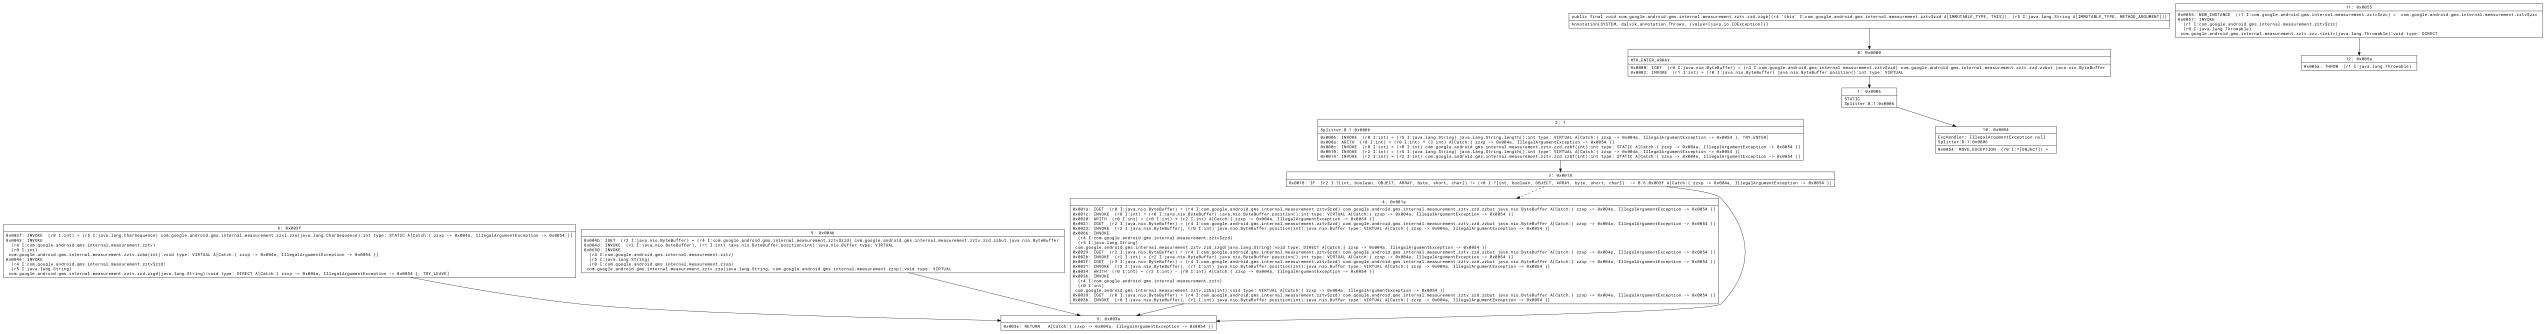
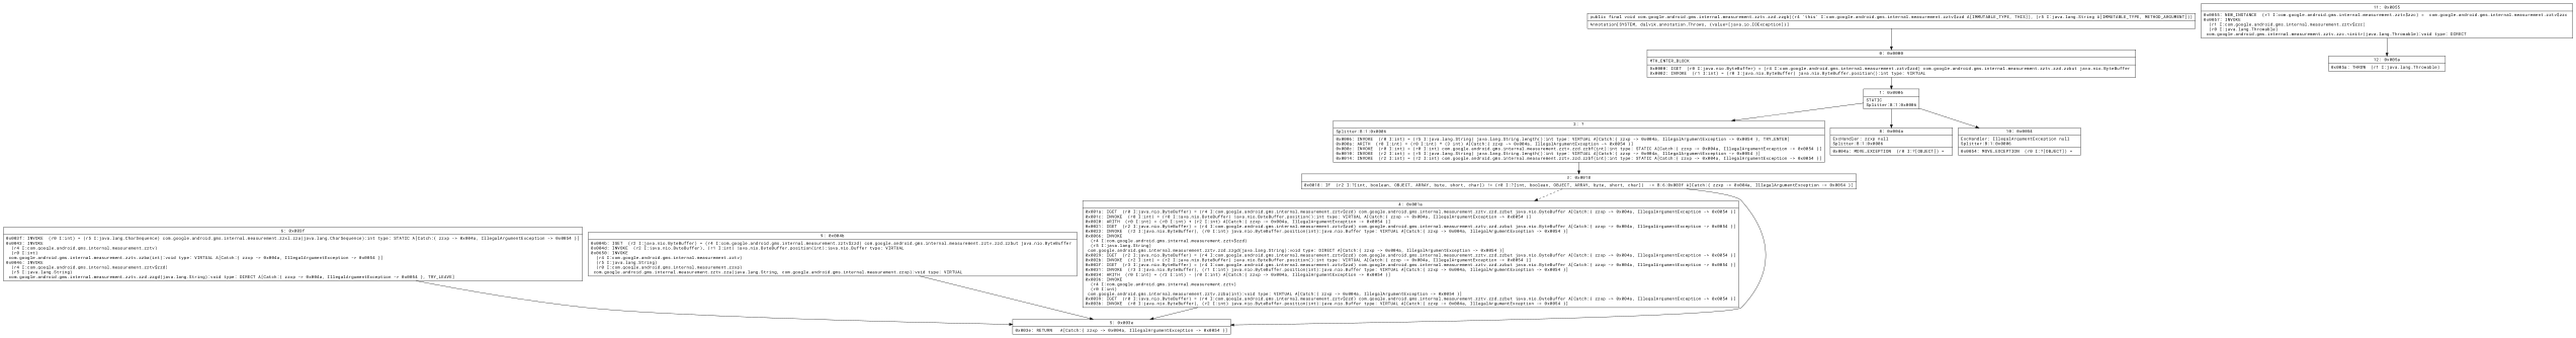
  digraph {
    fontname="Roboto Mono"
    node [fontname="Roboto Mono" shape=record]
    edge [fontname="Roboto Mono"]
-   n1 [label="{0\:\ 0x0000|MTH_ENTER_ARRAY\l|0x0000: IGET  (r0 I:java.nio.ByteBuffer) = (r4 I:com.google.android.gms.internal.measurement.zztv$zzd) com.google.android.gms.internal.measurement.zztv.zzd.zzbut java.nio.ByteBuffer \l0x0002: INVOKE  (r1 I:int) = (r0 I:java.nio.ByteBuffer) java.nio.ByteBuffer.position():int type: VIRTUAL \l}"]
+   n1 [label="{0\:\ 0x0000|MTH_ENTER_BLOCK\l|0x0000: IGET  (r0 I:java.nio.ByteBuffer) = (r4 I:com.google.android.gms.internal.measurement.zztv$zzd) com.google.android.gms.internal.measurement.zztv.zzd.zzbut java.nio.ByteBuffer \l0x0002: INVOKE  (r1 I:int) = (r0 I:java.nio.ByteBuffer) java.nio.ByteBuffer.position():int type: VIRTUAL \l}"]
    n2 [label="{1\:\ 0x0006|STATIC\lSplitter:B:1:0x0006\l}"]
    n3 [label="{2\:\ ?|Splitter:B:1:0x0006\l|0x0006: INVOKE  (r0 I:int) = (r5 I:java.lang.String) java.lang.String.length():int type: VIRTUAL A[Catch:\{ zzxp \-\> 0x004a, IllegalArgumentException \-\> 0x0054 \}, TRY_ENTER]\l0x000a: ARITH  (r0 I:int) = (r0 I:int) * (3 int) A[Catch:\{ zzxp \-\> 0x004a, IllegalArgumentException \-\> 0x0054 \}]\l0x000c: INVOKE  (r0 I:int) = (r0 I:int) com.google.android.gms.internal.measurement.zztv.zzd.zzbf(int):int type: STATIC A[Catch:\{ zzxp \-\> 0x004a, IllegalArgumentException \-\> 0x0054 \}]\l0x0010: INVOKE  (r2 I:int) = (r5 I:java.lang.String) java.lang.String.length():int type: VIRTUAL A[Catch:\{ zzxp \-\> 0x004a, IllegalArgumentException \-\> 0x0054 \}]\l0x0014: INVOKE  (r2 I:int) = (r2 I:int) com.google.android.gms.internal.measurement.zztv.zzd.zzbf(int):int type: STATIC A[Catch:\{ zzxp \-\> 0x004a, IllegalArgumentException \-\> 0x0054 \}]\l}"]
+   n4 [label="{8\:\ 0x004a|ExcHandler: zzxp null\lSplitter:B:1:0x0006\l|0x004a: MOVE_EXCEPTION  (r0 I:?[OBJECT]) =  \l}"]
    n5 [label="{10\:\ 0x0054|ExcHandler: IllegalArgumentException null\lSplitter:B:1:0x0006\l|0x0054: MOVE_EXCEPTION  (r0 I:?[OBJECT]) =  \l}"]
    n6 [label="{3\:\ 0x0018|0x0018: IF  (r2 I:?[int, boolean, OBJECT, ARRAY, byte, short, char]) != (r0 I:?[int, boolean, OBJECT, ARRAY, byte, short, char])  \-\> B:6:0x003f A[Catch:\{ zzxp \-\> 0x004a, IllegalArgumentException \-\> 0x0054 \}]\l}"]
    n7 [label="{4\:\ 0x001a|0x001a: IGET  (r0 I:java.nio.ByteBuffer) = (r4 I:com.google.android.gms.internal.measurement.zztv$zzd) com.google.android.gms.internal.measurement.zztv.zzd.zzbut java.nio.ByteBuffer A[Catch:\{ zzxp \-\> 0x004a, IllegalArgumentException \-\> 0x0054 \}]\l0x001c: INVOKE  (r0 I:int) = (r0 I:java.nio.ByteBuffer) java.nio.ByteBuffer.position():int type: VIRTUAL A[Catch:\{ zzxp \-\> 0x004a, IllegalArgumentException \-\> 0x0054 \}]\l0x0020: ARITH  (r0 I:int) = (r0 I:int) + (r2 I:int) A[Catch:\{ zzxp \-\> 0x004a, IllegalArgumentException \-\> 0x0054 \}]\l0x0021: IGET  (r2 I:java.nio.ByteBuffer) = (r4 I:com.google.android.gms.internal.measurement.zztv$zzd) com.google.android.gms.internal.measurement.zztv.zzd.zzbut java.nio.ByteBuffer A[Catch:\{ zzxp \-\> 0x004a, IllegalArgumentException \-\> 0x0054 \}]\l0x0023: INVOKE  (r2 I:java.nio.ByteBuffer), (r0 I:int) java.nio.ByteBuffer.position(int):java.nio.Buffer type: VIRTUAL A[Catch:\{ zzxp \-\> 0x004a, IllegalArgumentException \-\> 0x0054 \}]\l0x0066: INVOKE  \l  (r4 I:com.google.android.gms.internal.measurement.zztv$zzd)\l  (r5 I:java.lang.String)\l com.google.android.gms.internal.measurement.zztv.zzd.zzgd(java.lang.String):void type: DIRECT A[Catch:\{ zzxp \-\> 0x004a, IllegalArgumentException \-\> 0x0054 \}]\l0x0029: IGET  (r2 I:java.nio.ByteBuffer) = (r4 I:com.google.android.gms.internal.measurement.zztv$zzd) com.google.android.gms.internal.measurement.zztv.zzd.zzbut java.nio.ByteBuffer A[Catch:\{ zzxp \-\> 0x004a, IllegalArgumentException \-\> 0x0054 \}]\l0x002b: INVOKE  (r2 I:int) = (r2 I:java.nio.ByteBuffer) java.nio.ByteBuffer.position():int type: VIRTUAL A[Catch:\{ zzxp \-\> 0x004a, IllegalArgumentException \-\> 0x0054 \}]\l0x002f: IGET  (r3 I:java.nio.ByteBuffer) = (r4 I:com.google.android.gms.internal.measurement.zztv$zzd) com.google.android.gms.internal.measurement.zztv.zzd.zzbut java.nio.ByteBuffer A[Catch:\{ zzxp \-\> 0x004a, IllegalArgumentException \-\> 0x0054 \}]\l0x0031: INVOKE  (r3 I:java.nio.ByteBuffer), (r1 I:int) java.nio.ByteBuffer.position(int):java.nio.Buffer type: VIRTUAL A[Catch:\{ zzxp \-\> 0x004a, IllegalArgumentException \-\> 0x0054 \}]\l0x0034: ARITH  (r0 I:int) = (r2 I:int) \- (r0 I:int) A[Catch:\{ zzxp \-\> 0x004a, IllegalArgumentException \-\> 0x0054 \}]\l0x0036: INVOKE  \l  (r4 I:com.google.android.gms.internal.measurement.zztv)\l  (r0 I:int)\l com.google.android.gms.internal.measurement.zztv.zzba(int):void type: VIRTUAL A[Catch:\{ zzxp \-\> 0x004a, IllegalArgumentException \-\> 0x0054 \}]\l0x0039: IGET  (r0 I:java.nio.ByteBuffer) = (r4 I:com.google.android.gms.internal.measurement.zztv$zzd) com.google.android.gms.internal.measurement.zztv.zzd.zzbut java.nio.ByteBuffer A[Catch:\{ zzxp \-\> 0x004a, IllegalArgumentException \-\> 0x0054 \}]\l0x003b: INVOKE  (r0 I:java.nio.ByteBuffer), (r2 I:int) java.nio.ByteBuffer.position(int):java.nio.Buffer type: VIRTUAL A[Catch:\{ zzxp \-\> 0x004a, IllegalArgumentException \-\> 0x0054 \}]\l}"]
    n8 [label="{5\:\ 0x003e|0x003e: RETURN   A[Catch:\{ zzxp \-\> 0x004a, IllegalArgumentException \-\> 0x0054 \}]\l}"]
    n9 [label="{6\:\ 0x003f|0x003f: INVOKE  (r0 I:int) = (r5 I:java.lang.CharSequence) com.google.android.gms.internal.measurement.zzxl.zza(java.lang.CharSequence):int type: STATIC A[Catch:\{ zzxp \-\> 0x004a, IllegalArgumentException \-\> 0x0054 \}]\l0x0043: INVOKE  \l  (r4 I:com.google.android.gms.internal.measurement.zztv)\l  (r0 I:int)\l com.google.android.gms.internal.measurement.zztv.zzba(int):void type: VIRTUAL A[Catch:\{ zzxp \-\> 0x004a, IllegalArgumentException \-\> 0x0054 \}]\l0x0046: INVOKE  \l  (r4 I:com.google.android.gms.internal.measurement.zztv$zzd)\l  (r5 I:java.lang.String)\l com.google.android.gms.internal.measurement.zztv.zzd.zzgd(java.lang.String):void type: DIRECT A[Catch:\{ zzxp \-\> 0x004a, IllegalArgumentException \-\> 0x0054 \}, TRY_LEAVE]\l}"]
    n10 [label="{9\:\ 0x004b|0x004b: IGET  (r2 I:java.nio.ByteBuffer) = (r4 I:com.google.android.gms.internal.measurement.zztv$zzd) com.google.android.gms.internal.measurement.zztv.zzd.zzbut java.nio.ByteBuffer \l0x004d: INVOKE  (r2 I:java.nio.ByteBuffer), (r1 I:int) java.nio.ByteBuffer.position(int):java.nio.Buffer type: VIRTUAL \l0x0650: INVOKE  \l  (r4 I:com.google.android.gms.internal.measurement.zztv)\l  (r5 I:java.lang.String)\l  (r0 I:com.google.android.gms.internal.measurement.zzxp)\l com.google.android.gms.internal.measurement.zztv.zza(java.lang.String, com.google.android.gms.internal.measurement.zzxp):void type: VIRTUAL \l}"]
    n11 [label="{11\:\ 0x0055|0x0055: NEW_INSTANCE  (r1 I:com.google.android.gms.internal.measurement.zztv$zzc) =  com.google.android.gms.internal.measurement.zztv$zzc \l0x0057: INVOKE  \l  (r1 I:com.google.android.gms.internal.measurement.zztv$zzc)\l  (r0 I:java.lang.Throwable)\l com.google.android.gms.internal.measurement.zztv.zzc.\<init\>(java.lang.Throwable):void type: DIRECT \l}"]
    n12 [label="{12\:\ 0x005a|0x005a: THROW  (r1 I:java.lang.Throwable) \l}"]
    n13 [label="{public final void com.google.android.gms.internal.measurement.zztv.zzd.zzgb((r4 'this' I:com.google.android.gms.internal.measurement.zztv$zzd A[IMMUTABLE_TYPE, THIS]), (r5 I:java.lang.String A[IMMUTABLE_TYPE, METHOD_ARGUMENT]))  | Annotation[SYSTEM, dalvik.annotation.Throws, \{value=[java.io.IOException]\}]\l}"]
    n1 -> n2
+   n2 -> n3
+   n2 -> n4
    n2 -> n5
    n3 -> n6
    n6 -> n7 [style=dashed]
    n6 -> n8
    n7 -> n8
    n9 -> n8
    n10 -> n8
    n11 -> n12
    n13 -> n1
  }
